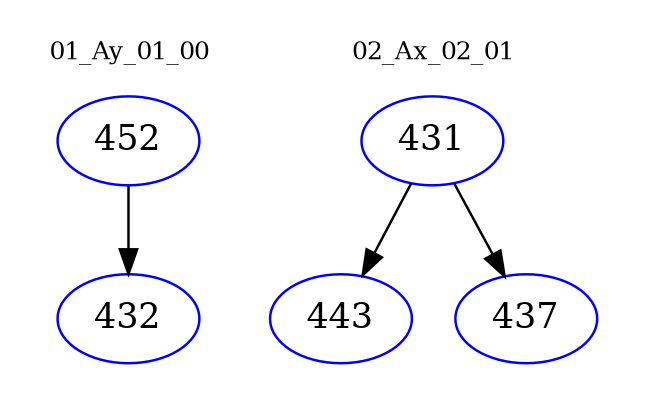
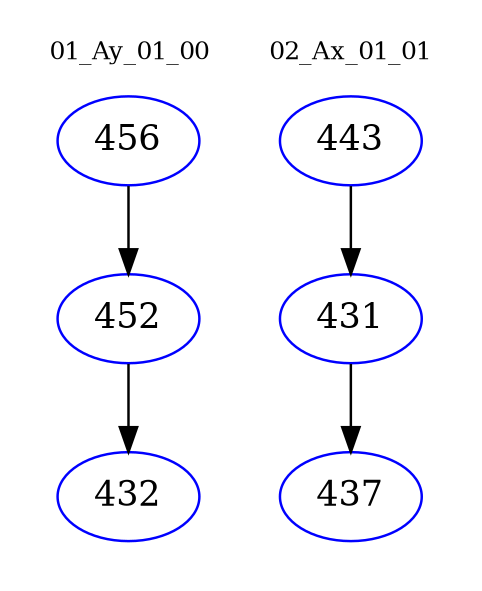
  digraph {
    node [color=blue]
    edge [color=black]
+   n1 [label=456]
    n2 [label=432]
    n3 [label=452]
    n4 [label=431]
    n5 [label=443]
    n6 [label=437]
    subgraph cluster_1 {
      color=white
      fontsize=10
      label="01_Ay_01_00"
+     n1
      n2
      n3
    }
    subgraph cluster_2 {
      color=white
      fontsize=10
-     label="02_Ax_02_01"
+     label="02_Ax_01_01"
      n4
      n5
      n6
    }
+   n1 -> n3
    n3 -> n2
-   n4 -> n5
+   n5 -> n4
    n4 -> n6
  }
